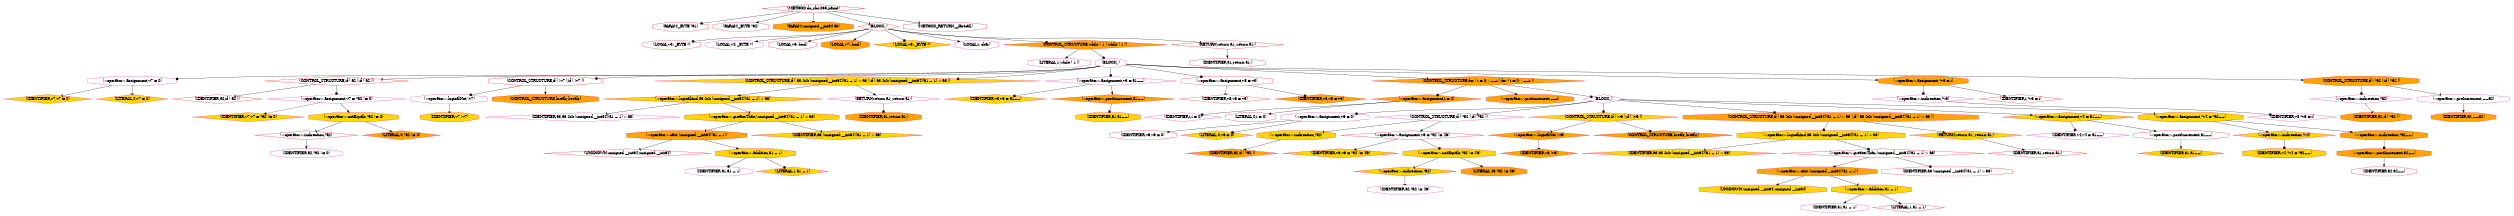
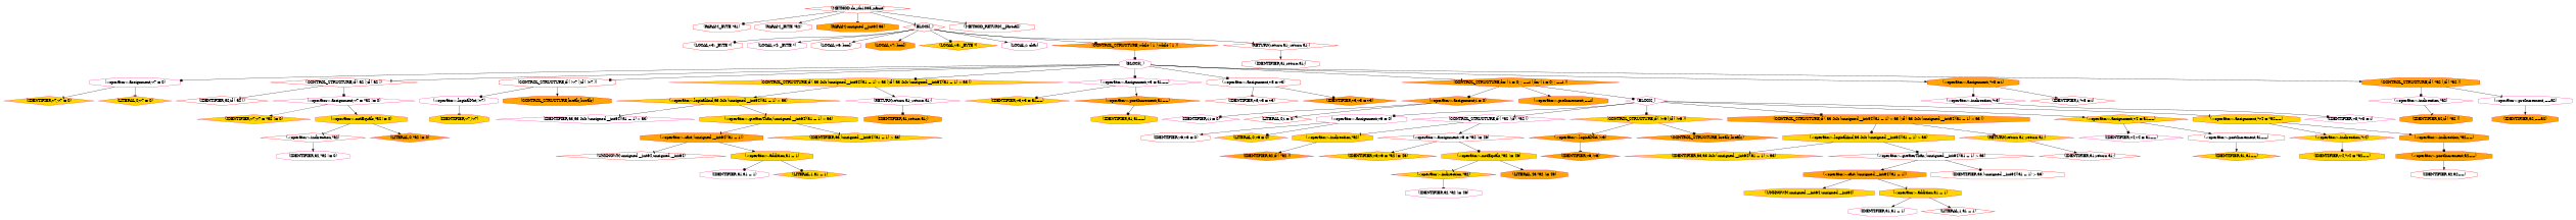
  digraph {
    node [color=red fillcolor=white shape=diamond style=filled]
    edge [arrowhead=normal]
    n1 [label="(METHOD,do_rfc1035_name)"]
    n2 [label="(PARAM,_BYTE *a1)" shape=octagon]
    n3 [label="(PARAM,_BYTE *a2)" shape=octagon]
    n4 [fillcolor=orange label="(PARAM,unsigned __int64 a3)" shape=octagon]
    n5 [label="(BLOCK,,)"]
    n6 [label="(METHOD_RETURN,__fastcall)" shape=octagon]
    n7 [label="(LOCAL,v3: _BYTE *)" shape=octagon]
    n8 [color=deeppink label="(LOCAL,v4: _BYTE *)" shape=octagon]
    n9 [label="(LOCAL,v6: bool)" shape=octagon]
    n10 [color=deeppink fillcolor=orange label="(LOCAL,v7: bool)" shape=octagon]
    n11 [fillcolor=gold label="(LOCAL,v8: _BYTE *)"]
    n12 [color=deeppink label="(LOCAL,i: char)" shape=octagon]
    n13 [fillcolor=orange label="(CONTROL_STRUCTURE,while ( 1 ),while ( 1 ))"]
    n14 [label="(RETURN,return a1;,return a1;)"]
-   n15 [color=deeppink label="(LITERAL,1,while ( 1 ))" shape=octagon]
    n16 [color=deeppink label="(BLOCK,,)" shape=octagon]
    n17 [label="(IDENTIFIER,a1,return a1;)" shape=octagon]
    n18 [color=deeppink label="(<operator>.assignment,v7 = 0)" shape=octagon]
    n19 [label="(CONTROL_STRUCTURE,if ( a2 ),if ( a2 ))"]
    n20 [label="(CONTROL_STRUCTURE,if ( !v7 ),if ( !v7 ))" shape=octagon]
    n21 [color=deeppink fillcolor=gold label="(CONTROL_STRUCTURE,if ( a3 && (unsigned __int64)(a1 + 1) > a3 ),if ( a3 && (unsigned __int64)(a1 + 1) > a3 ))"]
    n22 [color=deeppink label="(<operator>.assignment,v3 = a1++)"]
    n23 [label="(<operator>.assignment,v8 = v3)" shape=octagon]
    n24 [fillcolor=orange label="(CONTROL_STRUCTURE,for ( i = 0; ; ++i ),for ( i = 0; ; ++i ))"]
    n25 [fillcolor=orange label="(<operator>.assignment,*v8 = i)" shape=octagon]
    n26 [fillcolor=orange label="(CONTROL_STRUCTURE,if ( *a2 ),if ( *a2 ))" shape=octagon]
    n27 [color=deeppink fillcolor=gold label="(IDENTIFIER,v7,v7 = 0)"]
    n28 [color=deeppink fillcolor=gold label="(LITERAL,0,v7 = 0)"]
    n29 [label="(IDENTIFIER,a2,if ( a2 ))"]
    n30 [color=deeppink label="(<operator>.assignment,v7 = *a2 != 0)"]
    n31 [color=deeppink label="(<operator>.logicalNot,!v7)" shape=octagon]
    n32 [fillcolor=orange label="(CONTROL_STRUCTURE,break;,break;)" shape=octagon]
    n33 [fillcolor=gold label="(<operator>.logicalAnd,a3 && (unsigned __int64)(a1 + 1) > a3)"]
    n34 [color=deeppink label="(RETURN,return a1;,return a1;)"]
    n35 [color=deeppink fillcolor=gold label="(IDENTIFIER,v3,v3 = a1++)"]
    n36 [fillcolor=orange label="(<operator>.postIncrement,a1++)"]
    n37 [label="(IDENTIFIER,v8,v8 = v3)"]
    n38 [fillcolor=orange label="(IDENTIFIER,v3,v8 = v3)"]
    n39 [color=deeppink fillcolor=orange label="(<operator>.assignment,i = 0)"]
    n40 [color=deeppink fillcolor=orange label="(<operator>.preIncrement,++i)" shape=octagon]
    n41 [color=deeppink label="(BLOCK,,)"]
    n42 [color=deeppink label="(<operator>.indirection,*v8)"]
    n43 [label="(IDENTIFIER,i,*v8 = i)"]
    n44 [color=deeppink label="(<operator>.indirection,*a2)"]
    n45 [color=deeppink label="(<operator>.preIncrement,++a2)" shape=octagon]
    n46 [color=deeppink fillcolor=gold label="(IDENTIFIER,v7,v7 = *a2 != 0)"]
    n47 [color=deeppink fillcolor=gold label="(<operator>.notEquals,*a2 != 0)" shape=octagon]
    n48 [label="(<operator>.indirection,*a2)"]
    n49 [color=deeppink fillcolor=orange label="(LITERAL,0,*a2 != 0)"]
    n50 [color=deeppink label="(IDENTIFIER,a2,*a2 != 0)" shape=octagon]
    n51 [color=deeppink fillcolor=gold label="(IDENTIFIER,v7,!v7)" shape=octagon]
    n52 [color=deeppink label="(IDENTIFIER,a3,a3 && (unsigned __int64)(a1 + 1) > a3)"]
    n53 [fillcolor=gold label="(<operator>.greaterThan,(unsigned __int64)(a1 + 1) > a3)" shape=octagon]
    n54 [fillcolor=orange label="(IDENTIFIER,a1,return a1;)" shape=octagon]
    n55 [fillcolor=orange label="(<operator>.cast,(unsigned __int64)(a1 + 1))" shape=octagon]
    n56 [fillcolor=gold label="(IDENTIFIER,a3,(unsigned __int64)(a1 + 1) > a3)"]
    n57 [label="(UNKNOWN,unsigned __int64,unsigned __int64)"]
    n58 [fillcolor=gold label="(<operator>.addition,a1 + 1)" shape=octagon]
    n59 [color=deeppink label="(IDENTIFIER,a1,a1 + 1)" shape=octagon]
    n60 [color=deeppink fillcolor=gold label="(LITERAL,1,a1 + 1)"]
    n61 [color=deeppink fillcolor=gold label="(IDENTIFIER,a1,a1++)" shape=octagon]
    n62 [color=deeppink label="(IDENTIFIER,i,i = 0)"]
-   n63 [label="(LITERAL,0,i = 0)" shape=octagon]
+   n63 [label="(LITERAL,0,i = 0)"]
    n64 [color=deeppink label="(<operator>.assignment,v6 = 0)" shape=octagon]
    n65 [color=deeppink label="(CONTROL_STRUCTURE,if ( *a2 ),if ( *a2 ))"]
    n66 [color=deeppink fillcolor=gold label="(CONTROL_STRUCTURE,if ( !v6 ),if ( !v6 ))"]
    n67 [color=deeppink fillcolor=orange label="(CONTROL_STRUCTURE,if ( a3 && (unsigned __int64)(a1 + 1) > a3 ),if ( a3 && (unsigned __int64)(a1 + 1) > a3 ))" shape=octagon]
    n68 [fillcolor=gold label="(<operator>.assignment,v4 = a1++)"]
    n69 [fillcolor=gold label="(<operator>.assignment,*v4 = *a2++)" shape=octagon]
    n70 [label="(IDENTIFIER,v6,v6 = 0)" shape=octagon]
    n71 [color=deeppink fillcolor=gold label="(LITERAL,0,v6 = 0)"]
    n72 [fillcolor=gold label="(<operator>.indirection,*a2)" shape=octagon]
    n73 [label="(<operator>.assignment,v6 = *a2 != 46)"]
    n74 [fillcolor=orange label="(<operator>.logicalNot,!v6)"]
    n75 [fillcolor=orange label="(CONTROL_STRUCTURE,break;,break;)"]
    n76 [fillcolor=gold label="(<operator>.logicalAnd,a3 && (unsigned __int64)(a1 + 1) > a3)" shape=octagon]
    n77 [color=deeppink fillcolor=gold label="(RETURN,return a1;,return a1;)"]
    n78 [color=deeppink label="(IDENTIFIER,v4,v4 = a1++)"]
    n79 [label="(<operator>.postIncrement,a1++)" shape=octagon]
    n80 [color=deeppink fillcolor=gold label="(<operator>.indirection,*v4)"]
    n81 [fillcolor=orange label="(<operator>.indirection,*a2++)" shape=octagon]
    n82 [color=deeppink fillcolor=orange label="(IDENTIFIER,a2,if ( *a2 ))"]
    n83 [fillcolor=gold label="(IDENTIFIER,v6,v6 = *a2 != 46)"]
    n84 [color=deeppink fillcolor=gold label="(<operator>.notEquals,*a2 != 46)" shape=octagon]
    n85 [fillcolor=gold label="(<operator>.indirection,*a2)"]
    n86 [color=deeppink fillcolor=orange label="(LITERAL,46,*a2 != 46)" shape=octagon]
    n87 [color=deeppink label="(IDENTIFIER,a2,*a2 != 46)" shape=octagon]
    n88 [fillcolor=orange label="(IDENTIFIER,v6,!v6)"]
    n89 [color=deeppink fillcolor=gold label="(IDENTIFIER,a3,a3 && (unsigned __int64)(a1 + 1) > a3)"]
    n90 [label="(<operator>.greaterThan,(unsigned __int64)(a1 + 1) > a3)"]
    n91 [label="(IDENTIFIER,a1,return a1;)"]
    n92 [color=deeppink fillcolor=orange label="(<operator>.cast,(unsigned __int64)(a1 + 1))" shape=octagon]
    n93 [label="(IDENTIFIER,a3,(unsigned __int64)(a1 + 1) > a3)" shape=octagon]
    n94 [color=deeppink fillcolor=gold label="(UNKNOWN,unsigned __int64,unsigned __int64)" shape=octagon]
    n95 [fillcolor=gold label="(<operator>.addition,a1 + 1)" shape=octagon]
    n96 [color=deeppink label="(IDENTIFIER,a1,a1 + 1)" shape=octagon]
    n97 [label="(LITERAL,1,a1 + 1)"]
    n98 [fillcolor=gold label="(IDENTIFIER,a1,a1++)"]
    n99 [fillcolor=gold label="(IDENTIFIER,v4,*v4 = *a2++)" shape=octagon]
    n100 [fillcolor=orange label="(<operator>.postIncrement,a2++)" shape=octagon]
    n101 [label="(IDENTIFIER,a2,a2++)" shape=octagon]
    n102 [color=deeppink label="(IDENTIFIER,v8,*v8 = i)"]
    n103 [fillcolor=orange label="(IDENTIFIER,a2,if ( *a2 ))" shape=octagon]
    n104 [color=deeppink fillcolor=orange label="(IDENTIFIER,a2,++a2)" shape=octagon]
    n1 -> n2 [arrowhead=box]
    n1 -> n3
    n1 -> n4 [arrowhead=tee]
    n1 -> n5 [arrowhead=tee]
    n1 -> n6 [arrowhead=tee]
    n5 -> n7 [arrowhead=box]
    n5 -> n8
    n5 -> n9
    n5 -> n10
    n5 -> n11 [arrowhead=box]
    n5 -> n12
    n5 -> n13 [arrowhead=box]
    n5 -> n14 [arrowhead=tee]
-   n13 -> n15
    n13 -> n16 [arrowhead=box]
    n14 -> n17
    n16 -> n18 [arrowhead=box]
    n16 -> n19 [arrowhead=tee]
    n16 -> n20 [arrowhead=box]
    n16 -> n21 [arrowhead=box]
    n16 -> n22 [arrowhead=box]
    n16 -> n23 [arrowhead=box]
    n16 -> n24 [arrowhead=tee]
    n16 -> n25
    n16 -> n26
    n18 -> n27 [arrowhead=tee]
    n18 -> n28 [arrowhead=tee]
    n19 -> n29 [arrowhead=tee]
    n19 -> n30 [arrowhead=box]
    n20 -> n31 [arrowhead=box]
    n20 -> n32
    n21 -> n33
    n21 -> n34
    n22 -> n35 [arrowhead=box]
    n22 -> n36
    n23 -> n37 [arrowhead=tee]
    n23 -> n38 [arrowhead=box]
    n24 -> n39 [arrowhead=box]
    n24 -> n40
    n24 -> n41 [arrowhead=box]
    n25 -> n42 [arrowhead=box]
    n25 -> n43
    n26 -> n44 [arrowhead=box]
    n26 -> n45 [arrowhead=tee]
    n30 -> n46
    n30 -> n47
    n31 -> n51 [arrowhead=tee]
    n33 -> n52 [arrowhead=tee]
    n33 -> n53 [arrowhead=tee]
    n34 -> n54 [arrowhead=box]
    n36 -> n61 [arrowhead=box]
    n39 -> n62 [arrowhead=box]
    n39 -> n63
    n41 -> n64 [arrowhead=box]
    n41 -> n65 [arrowhead=tee]
    n41 -> n66 [arrowhead=box]
    n41 -> n67 [arrowhead=box]
    n41 -> n68
    n41 -> n69 [arrowhead=tee]
    n42 -> n102 [arrowhead=box]
    n44 -> n103 [arrowhead=tee]
    n45 -> n104
    n47 -> n48 [arrowhead=tee]
    n47 -> n49
    n48 -> n50
    n53 -> n55 [arrowhead=tee]
    n53 -> n56 [arrowhead=tee]
    n55 -> n57 [arrowhead=tee]
    n55 -> n58
    n58 -> n59 [arrowhead=box]
    n58 -> n60 [arrowhead=box]
    n64 -> n70
    n64 -> n71 [arrowhead=box]
    n65 -> n72 [arrowhead=tee]
    n65 -> n73
    n66 -> n74 [arrowhead=tee]
    n66 -> n75 [arrowhead=box]
    n67 -> n76 [arrowhead=box]
    n67 -> n77
    n68 -> n78 [arrowhead=box]
    n68 -> n79
    n69 -> n80
    n69 -> n81
    n72 -> n82
    n73 -> n83
    n73 -> n84 [arrowhead=box]
    n74 -> n88 [arrowhead=tee]
    n76 -> n89 [arrowhead=tee]
    n76 -> n90 [arrowhead=box]
    n77 -> n91
    n79 -> n98
    n80 -> n99 [arrowhead=box]
    n81 -> n100 [arrowhead=box]
    n84 -> n85 [arrowhead=tee]
    n84 -> n86
    n85 -> n87 [arrowhead=tee]
    n90 -> n92
    n90 -> n93 [arrowhead=box]
    n92 -> n94
    n92 -> n95 [arrowhead=tee]
    n95 -> n96
    n95 -> n97
    n100 -> n101
  }
